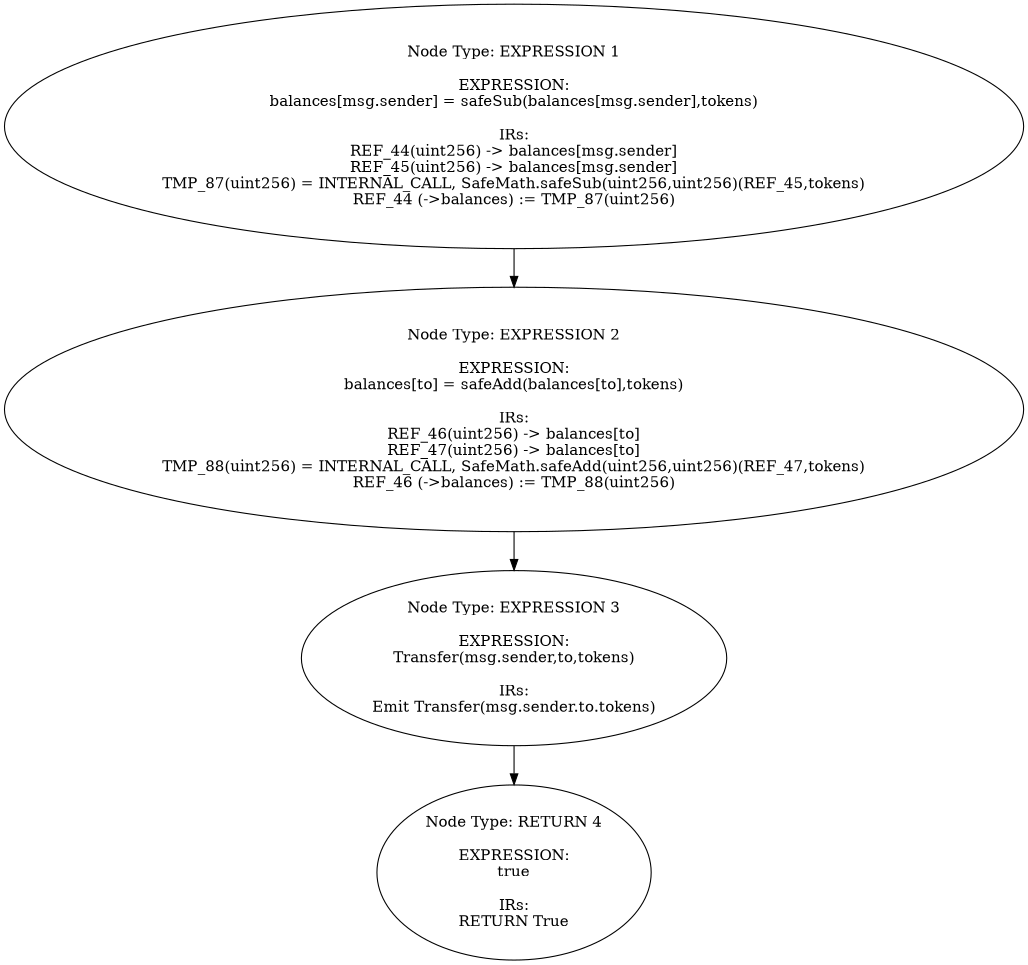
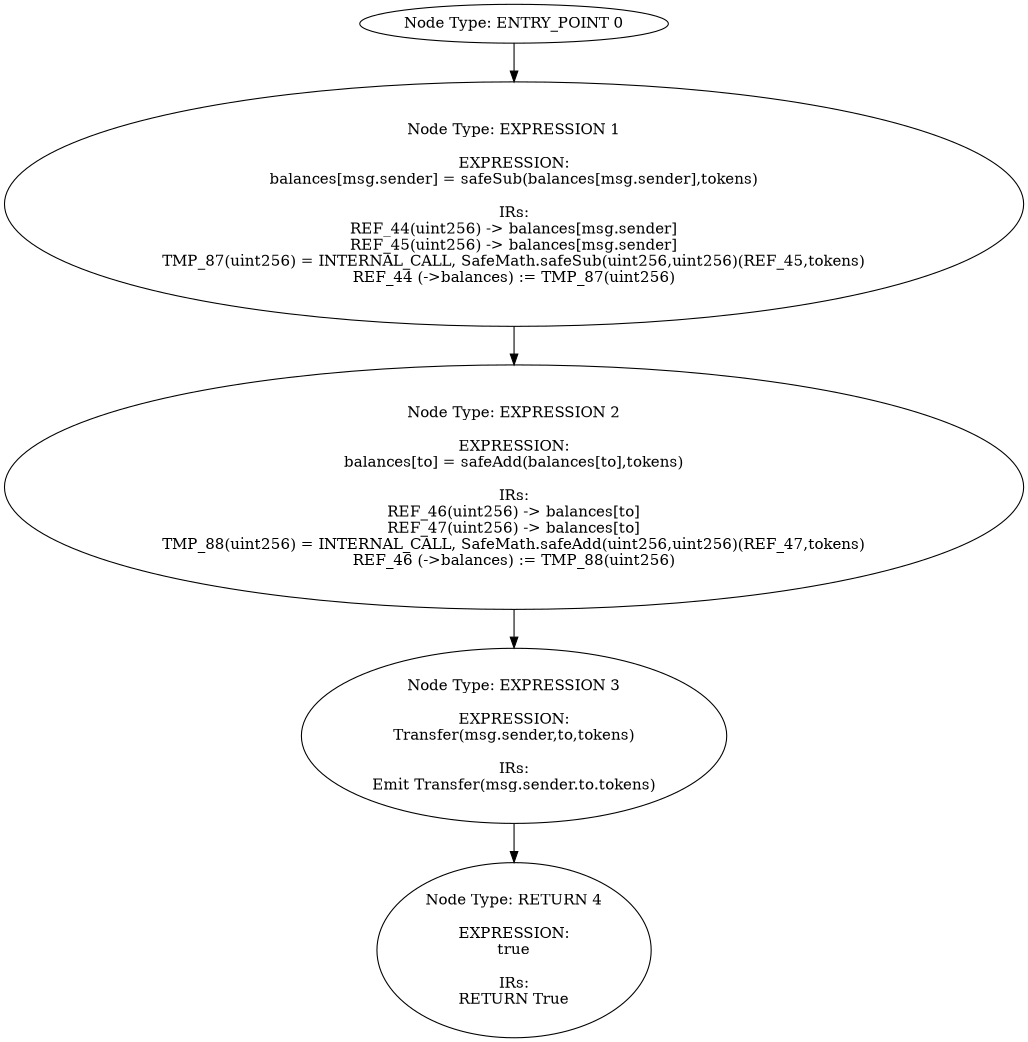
  digraph {
+   n1 [label="Node Type: ENTRY_POINT 0\n"]
    n2 [label="Node Type: EXPRESSION 1\n\nEXPRESSION:\nbalances[msg.sender] = safeSub(balances[msg.sender],tokens)\n\nIRs:\nREF_44(uint256) -> balances[msg.sender]\nREF_45(uint256) -> balances[msg.sender]\nTMP_87(uint256) = INTERNAL_CALL, SafeMath.safeSub(uint256,uint256)(REF_45,tokens)\nREF_44 (->balances) := TMP_87(uint256)"]
    n3 [label="Node Type: EXPRESSION 2\n\nEXPRESSION:\nbalances[to] = safeAdd(balances[to],tokens)\n\nIRs:\nREF_46(uint256) -> balances[to]\nREF_47(uint256) -> balances[to]\nTMP_88(uint256) = INTERNAL_CALL, SafeMath.safeAdd(uint256,uint256)(REF_47,tokens)\nREF_46 (->balances) := TMP_88(uint256)"]
    n4 [label="Node Type: EXPRESSION 3\n\nEXPRESSION:\nTransfer(msg.sender,to,tokens)\n\nIRs:\nEmit Transfer(msg.sender.to.tokens)"]
    n5 [label="Node Type: RETURN 4\n\nEXPRESSION:\ntrue\n\nIRs:\nRETURN True"]
+   n1 -> n2
    n2 -> n3
    n3 -> n4
    n4 -> n5
  }
